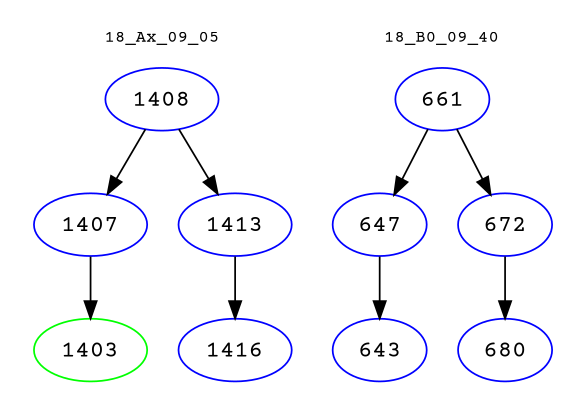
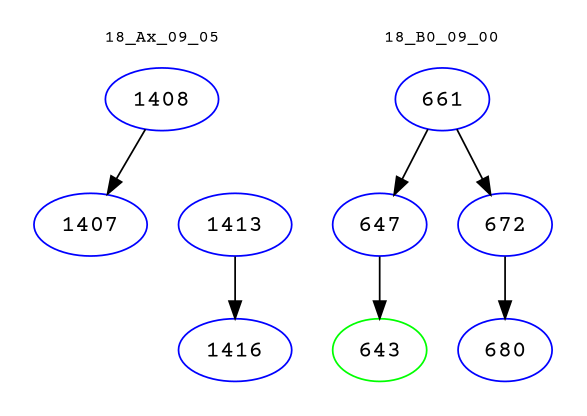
  digraph {
    fontname="Courier Prime"
    node [color=blue fontname="Courier Prime"]
    edge [color=black fontname="Courier Prime"]
    n1 [label=1408]
    n2 [label=1407]
    n3 [label=1413]
-   n4 [color=green label=1403]
    n5 [label=1416]
    n6 [label=661]
    n7 [label=647]
    n8 [label=672]
-   n9 [label=643]
+   n9 [color=green label=643]
    n10 [label=680]
    subgraph cluster_1 {
      color=white
      fontsize=10
      label="18_Ax_09_05"
      n1
      n2
      n3
-     n4
      n5
    }
    subgraph cluster_2 {
      color=white
      fontsize=10
-     label="18_B0_09_40"
+     label="18_B0_09_00"
      n6
      n7
      n8
      n9
      n10
    }
    n1 -> n2
-   n1 -> n3
-   n2 -> n4
    n3 -> n5
    n6 -> n7
    n6 -> n8
    n7 -> n9
    n8 -> n10
  }
